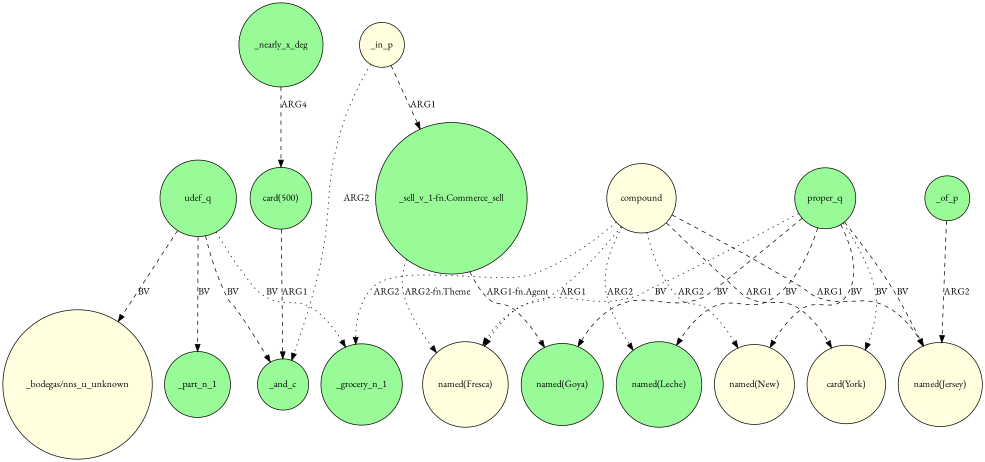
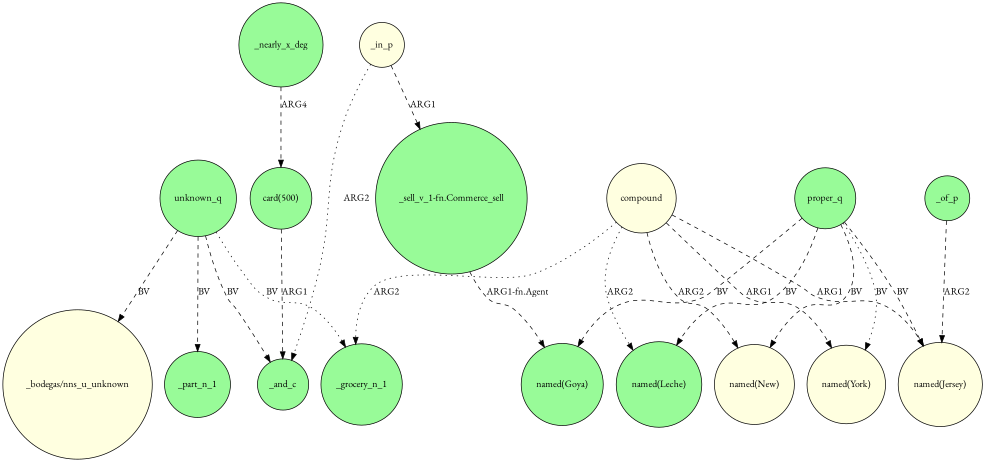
  digraph {
    fontname="EB Garamond"
    node [fillcolor=palegreen fontname="EB Garamond" shape=circle style=filled]
    edge [fontname="EB Garamond" style=dashed]
    "_bodegas/nns_u_unknown" [fillcolor=lightyellow]
-   udef_q
+   udef_q [label=unknown_q]
    _part_n_1
    _and_c
    _grocery_n_1
    compound [fillcolor=lightyellow]
    "named(New)" [fillcolor=lightyellow]
-   "named(Fresca)" [fillcolor=lightyellow]
    "named(Leche)"
-   "named(York)" [fillcolor=lightyellow label="card(York)"]
+   "named(York)" [fillcolor=lightyellow]
    "named(Jersey)" [fillcolor=lightyellow]
    proper_q
    "named(Goya)"
    "_sell_v_1-fn.Commerce_sell"
    _of_p
    _in_p [fillcolor=lightyellow]
    _nearly_x_deg
    "card(500)"
    udef_q -> "_bodegas/nns_u_unknown" [label=BV]
    udef_q -> _part_n_1 [label=BV]
    udef_q -> _and_c [label=BV]
    udef_q -> _grocery_n_1 [label=BV style=dotted]
    compound -> _grocery_n_1 [label=ARG2 style=dotted]
-   compound -> "named(New)" [label=ARG2 style=dotted]
-   compound -> "named(Fresca)" [label=ARG1 style=dotted]
+   compound -> "named(New)" [label=ARG2]
    compound -> "named(Leche)" [label=ARG2 style=dotted]
    compound -> "named(York)" [label=ARG1]
    compound -> "named(Jersey)" [label=ARG1]
    proper_q -> "named(New)" [label=BV]
-   proper_q -> "named(Fresca)" [label=BV style=dotted]
    proper_q -> "named(Leche)" [label=BV]
    proper_q -> "named(York)" [label=BV style=dotted]
    proper_q -> "named(Jersey)" [label=BV]
    proper_q -> "named(Goya)" [label=BV]
-   "_sell_v_1-fn.Commerce_sell" -> "named(Fresca)" [label="ARG2-fn.Theme" style=dotted]
    "_sell_v_1-fn.Commerce_sell" -> "named(Goya)" [label="ARG1-fn.Agent"]
    _of_p -> "named(Jersey)" [label=ARG2]
    _in_p -> _and_c [label=ARG2 style=dotted]
    _in_p -> "_sell_v_1-fn.Commerce_sell" [label=ARG1]
    _nearly_x_deg -> "card(500)" [label=ARG4]
    "card(500)" -> _and_c [label=ARG1]
  }
